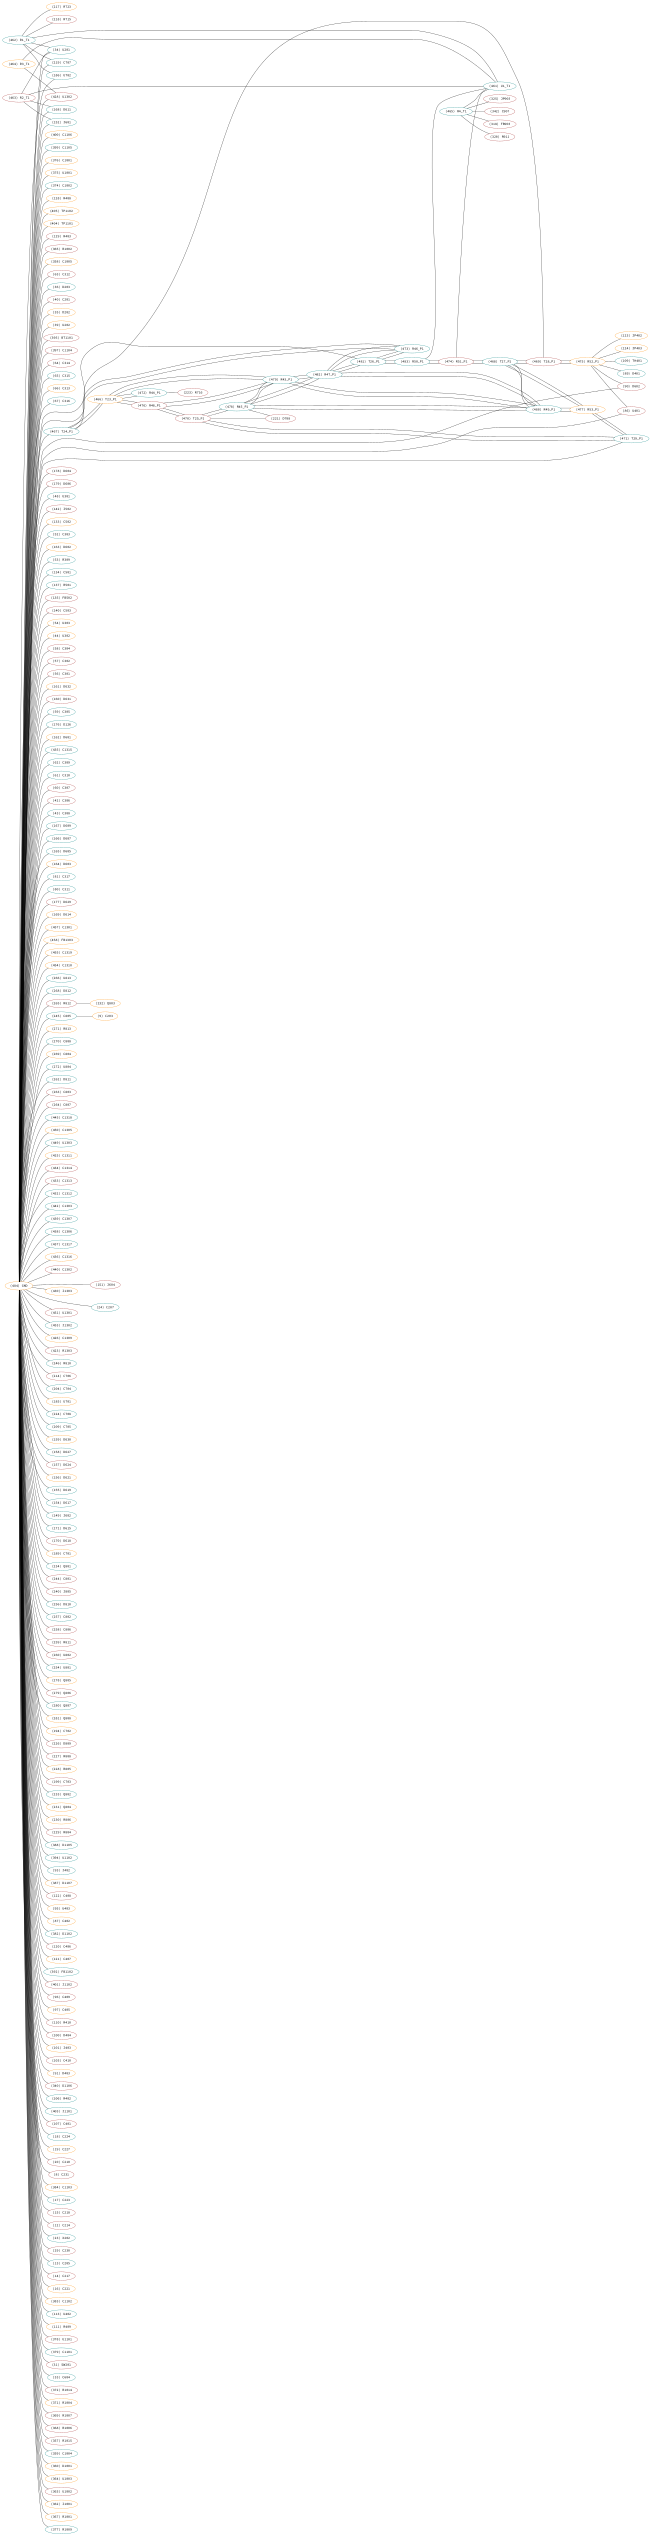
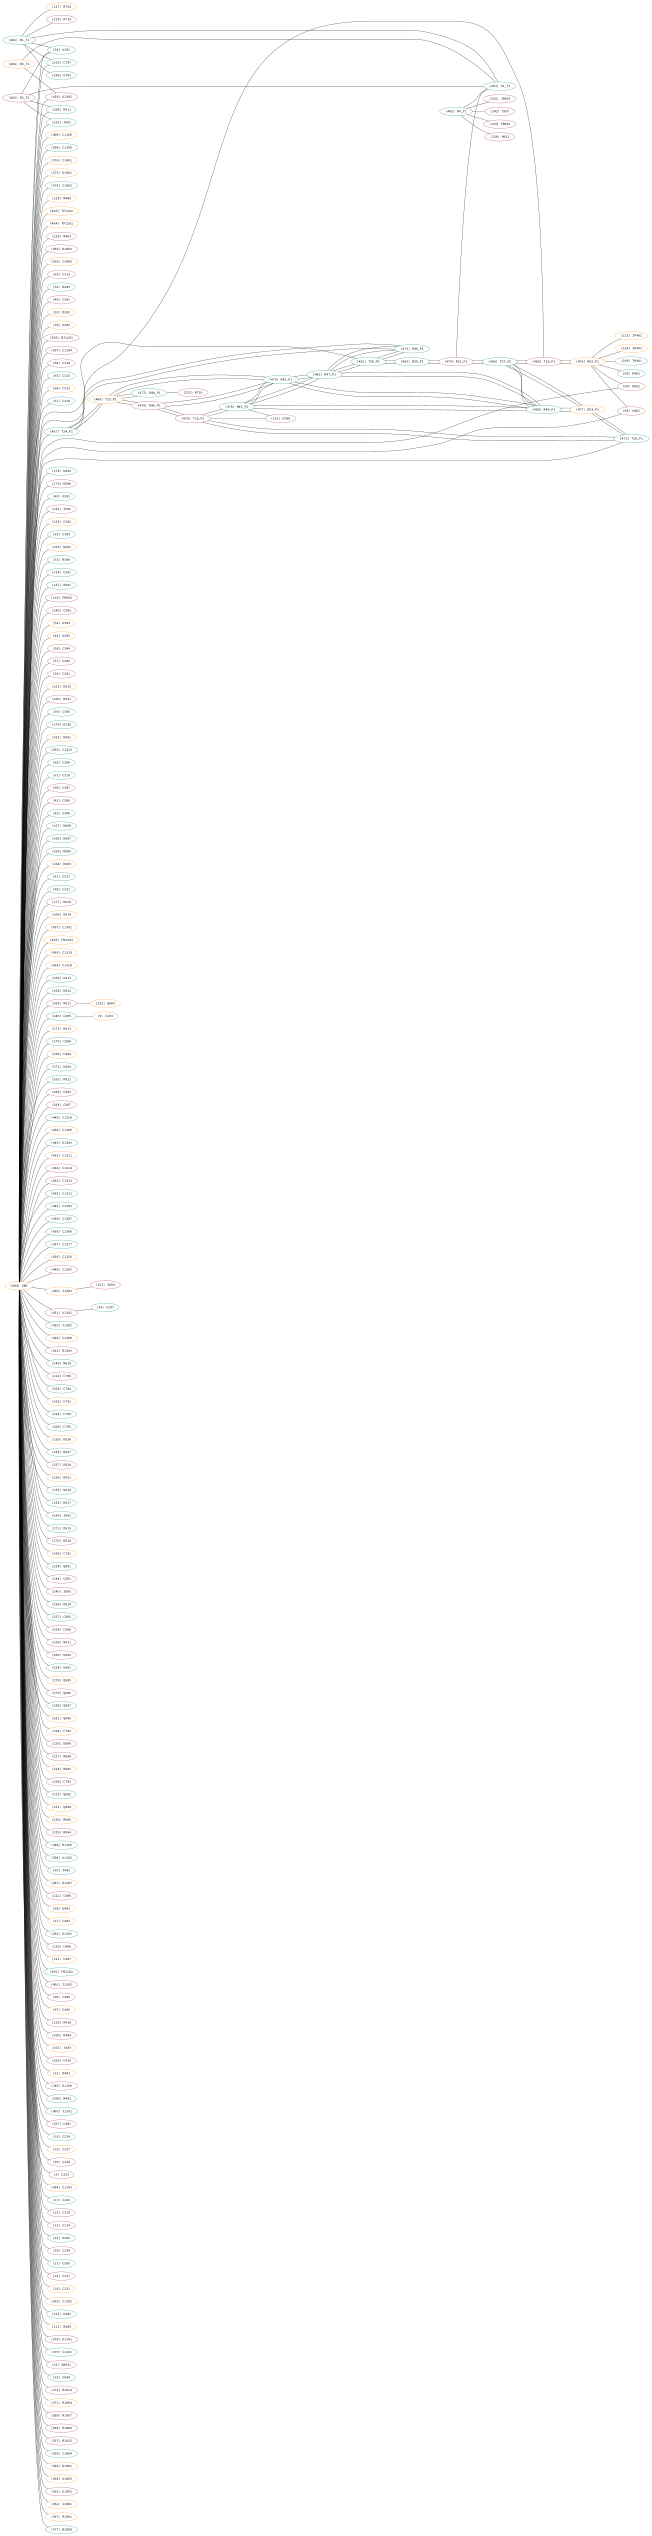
  graph {
    fontname="Source Code Pro"
    rankdir=LR
    node [color=teal fontname="Source Code Pro"]
    edge [fontname="Source Code Pro"]
    n1 [label="(462) R1_T1"]
    n2 [label="(186) U702"]
    n3 [label="(219) C707"]
    n4 [color=brown label="(218) R715"]
    n5 [color=darkorange label="(217) R723"]
    n6 [label="(34) U201"]
    n7 [label="(461) U1_T1"]
    n8 [color=brown label="(463) R2_T1"]
    n9 [label="(168) D611"]
    n10 [label="(152) J601"]
    n11 [color=darkorange label="(464) R3_T1"]
    n12 [color=brown label="(428) U1302"]
    n13 [label="(465) R4_T1"]
    n14 [color=brown label="(320) R911"]
    n15 [color=brown label="(325) JP903"]
    n16 [color=brown label="(342) C907"]
    n17 [color=brown label="(318) FB903"]
    n18 [color=darkorange label="(466) T23_P1"]
    n19 [color=brown label="(476) R48_P1"]
    n20 [label="(479) R43_P1"]
    n21 [label="(467) T24_P1"]
    n22 [label="(472) R44_P1"]
    n23 [color=brown label="(470) T25_P1"]
    n24 [label="(480) R49_P1"]
    n25 [label="(478) R45_P1"]
    n26 [label="(482) R47_P1"]
    n27 [label="(473) R46_P1"]
    n28 [color=brown label="(223) R716"]
    n29 [label="(471) T29_P1"]
    n30 [color=brown label="(221) D708"]
    n31 [label="(468) T27_P1"]
    n32 [color=darkorange label="(477) R53_P1"]
    n33 [label="(481) T26_P1"]
    n34 [label="(483) R50_P1"]
    n35 [color=brown label="(474) R51_P1"]
    n36 [color=brown label="(469) T28_P1"]
    n37 [color=darkorange label="(475) R52_P1"]
    n38 [label="(109) TH401"]
    n39 [color=brown label="(90) D602"]
    n40 [label="(89) D401"]
    n41 [color=brown label="(86) U401"]
    n42 [color=darkorange label="(123) JP402"]
    n43 [color=darkorange label="(124) JP403"]
    n44 [color=darkorange label="(484) GND"]
-   n45 [color=brown label="(178) D604"]
+   n45 [label="(178) D604"]
    n46 [color=brown label="(179) D606"]
    n47 [label="(48) U301"]
    n48 [color=brown label="(142) J502"]
    n49 [color=darkorange label="(133) C502"]
    n50 [label="(52) C303"]
    n51 [color=darkorange label="(163) D602"]
    n52 [label="(53) R309"]
    n53 [label="(134) C501"]
    n54 [label="(137) R501"]
    n55 [color=brown label="(135) FB502"]
    n56 [color=brown label="(140) C503"]
    n57 [color=darkorange label="(54) U303"]
    n58 [color=darkorange label="(44) U302"]
    n59 [color=brown label="(58) C304"]
    n60 [color=brown label="(57) C302"]
    n61 [color=brown label="(56) C301"]
    n62 [color=darkorange label="(161) D632"]
    n63 [color=brown label="(160) D631"]
    n64 [label="(59) C305"]
    n65 [label="(176) D126"]
    n66 [color=darkorange label="(162) D601"]
    n67 [label="(435) C1315"]
    n68 [label="(62) C309"]
    n69 [label="(61) C310"]
    n70 [color=brown label="(60) C307"]
    n71 [color=brown label="(42) C306"]
    n72 [label="(43) C308"]
    n73 [label="(167) D609"]
    n74 [label="(166) D607"]
    n75 [label="(165) D605"]
    n76 [color=darkorange label="(164) D603"]
    n77 [label="(81) C317"]
    n78 [label="(80) C311"]
    n79 [color=brown label="(177) D629"]
    n80 [color=darkorange label="(169) D614"]
    n81 [color=darkorange label="(457) C1301"]
    n82 [color=darkorange label="(458) FB1303"]
    n83 [color=darkorange label="(455) C1319"]
    n84 [color=darkorange label="(454) C1310"]
    n85 [label="(266) U813"]
    n86 [label="(268) D812"]
    n87 [color=brown label="(265) R812"]
    n88 [label="(245) C805"]
    n89 [color=darkorange label="(271) R813"]
    n90 [label="(270) C808"]
    n91 [color=darkorange label="(269) C804"]
    n92 [label="(272) U804"]
    n93 [label="(262) D811"]
    n94 [color=brown label="(263) C803"]
    n95 [color=brown label="(264) C807"]
    n96 [label="(445) C1318"]
    n97 [color=darkorange label="(450) C1305"]
    n98 [label="(449) U1303"]
    n99 [color=darkorange label="(425) C1311"]
    n100 [color=brown label="(434) C1314"]
    n101 [color=brown label="(433) C1313"]
    n102 [label="(432) C1312"]
    n103 [label="(442) C1303"]
    n104 [label="(439) C1307"]
    n105 [label="(438) C1306"]
    n106 [label="(437) C1317"]
    n107 [color=darkorange label="(436) C1316"]
    n108 [color=brown label="(440) C1302"]
    n109 [color=darkorange label="(430) J1303"]
    n110 [color=brown label="(451) U1301"]
    n111 [label="(453) J1302"]
    n112 [color=darkorange label="(426) C1309"]
    n113 [color=brown label="(423) R1303"]
    n114 [label="(246) R810"]
    n115 [color=brown label="(214) C706"]
    n116 [label="(204) C704"]
    n117 [color=darkorange label="(185) U701"]
    n118 [label="(224) C708"]
    n119 [label="(209) C705"]
    n120 [color=brown label="(151) J604"]
    n121 [color=darkorange label="(159) D630"]
    n122 [label="(158) D627"]
    n123 [color=brown label="(157) D624"]
    n124 [color=darkorange label="(156) D621"]
    n125 [label="(155) D619"]
    n126 [label="(154) D617"]
    n127 [label="(149) J602"]
    n128 [label="(171) D615"]
    n129 [color=brown label="(170) D618"]
    n130 [color=darkorange label="(189) C701"]
    n131 [label="(234) Q801"]
    n132 [color=brown label="(244) C801"]
    n133 [color=brown label="(240) J805"]
    n134 [label="(256) D810"]
    n135 [label="(257) C802"]
    n136 [color=brown label="(258) C806"]
    n137 [color=brown label="(259) R811"]
    n138 [color=brown label="(260) U802"]
    n139 [label="(254) U801"]
    n140 [color=darkorange label="(278) Q805"]
    n141 [color=brown label="(279) Q806"]
    n142 [label="(280) Q807"]
    n143 [color=darkorange label="(281) Q808"]
    n144 [color=darkorange label="(194) C702"]
    n145 [color=brown label="(226) D809"]
    n146 [color=brown label="(227) R808"]
    n147 [color=darkorange label="(228) R805"]
    n148 [color=brown label="(199) C703"]
    n149 [label="(233) Q802"]
    n150 [color=darkorange label="(231) Q804"]
    n151 [color=darkorange label="(230) R806"]
    n152 [color=brown label="(229) R804"]
    n153 [label="(388) D1105"]
    n154 [label="(394) U1102"]
    n155 [label="(93) J402"]
    n156 [color=darkorange label="(387) D1107"]
    n157 [color=brown label="(122) C408"]
    n158 [color=darkorange label="(95) U403"]
    n159 [color=darkorange label="(87) C402"]
    n160 [label="(382) D1102"]
    n161 [color=brown label="(120) C406"]
    n162 [color=darkorange label="(121) C407"]
    n163 [label="(392) FB1102"]
    n164 [color=brown label="(401) J1102"]
    n165 [color=brown label="(96) C409"]
    n166 [color=darkorange label="(97) C405"]
    n167 [color=brown label="(110) R410"]
    n168 [color=brown label="(100) D404"]
    n169 [color=darkorange label="(101) J403"]
    n170 [color=brown label="(103) C410"]
    n171 [color=darkorange label="(91) D403"]
    n172 [color=brown label="(340) D1106"]
    n173 [label="(106) R402"]
    n174 [label="(403) J1101"]
    n175 [color=brown label="(107) C401"]
    n176 [label="(18) C224"]
    n177 [color=darkorange label="(19) C227"]
    n178 [color=brown label="(20) C210"]
    n179 [color=brown label="(8) C231"]
    n180 [color=darkorange label="(384) C1103"]
    n181 [label="(17) C223"]
    n182 [color=brown label="(15) C218"]
    n183 [color=brown label="(12) C214"]
    n184 [label="(23) X202"]
    n185 [label="(24) C207"]
    n186 [color=brown label="(29) C230"]
    n187 [label="(13) C205"]
    n188 [color=brown label="(14) C217"]
    n189 [color=darkorange label="(16) C221"]
    n190 [color=darkorange label="(383) C1102"]
    n191 [label="(113) U402"]
    n192 [color=darkorange label="(111) R409"]
    n193 [color=brown label="(378) U1101"]
    n194 [label="(379) C1101"]
    n195 [color=brown label="(31) SW201"]
    n196 [label="(33) C604"]
    n197 [color=brown label="(372) R1014"]
    n198 [color=darkorange label="(371) R1004"]
    n199 [color=brown label="(369) R1007"]
    n200 [color=brown label="(368) R1006"]
    n201 [color=brown label="(357) R1015"]
    n202 [label="(359) C1004"]
    n203 [color=darkorange label="(360) D1001"]
    n204 [color=darkorange label="(364) U1003"]
    n205 [color=brown label="(363) U1002"]
    n206 [color=darkorange label="(362) J1001"]
    n207 [color=darkorange label="(367) R1001"]
    n208 [label="(377) R1009"]
    n209 [color=darkorange label="(400) C1106"]
    n210 [label="(399) C1105"]
    n211 [color=darkorange label="(376) C1001"]
    n212 [color=darkorange label="(375) U1001"]
    n213 [label="(374) C1002"]
    n214 [color=darkorange label="(128) R408"]
    n215 [color=darkorange label="(405) TP1102"]
    n216 [color=darkorange label="(404) TP1101"]
    n217 [color=brown label="(129) R403"]
    n218 [color=brown label="(365) R1002"]
    n219 [color=darkorange label="(358) C1005"]
    n220 [color=brown label="(63) C312"]
    n221 [label="(36) D203"]
    n222 [color=brown label="(40) C201"]
    n223 [color=darkorange label="(35) D202"]
    n224 [color=darkorange label="(39) U202"]
    n225 [color=brown label="(395) BT1101"]
    n226 [color=brown label="(397) C1104"]
    n227 [color=brown label="(64) C314"]
    n228 [label="(65) C315"]
    n229 [color=darkorange label="(66) C313"]
    n230 [label="(67) C316"]
    n231 [color=darkorange label="(232) Q803"]
    n232 [color=darkorange label="(9) C203"]
    n1 -- n2
    n1 -- n3
    n1 -- n4
    n1 -- n5
    n1 -- n6
    n1 -- n7
    n8 -- n6
    n8 -- n7
    n8 -- n9
    n8 -- n10
    n11 -- n7
    n11 -- n12
    n13 -- n7
    n13 -- n14
    n13 -- n15
    n13 -- n16
    n13 -- n17
    n18 -- n19
    n18 -- n20
    n18 -- n21
    n18 -- n22
    n19 -- n18
    n19 -- n20
    n19 -- n23
    n20 -- n18
    n20 -- n19
    n20 -- n24
    n20 -- n25
    n20 -- n26
    n21 -- n18
    n21 -- n27
    n22 -- n18
    n22 -- n28
    n23 -- n19
    n23 -- n25
    n23 -- n29
    n23 -- n30
    n24 -- n20
    n24 -- n25
    n24 -- n26
    n24 -- n31
    n24 -- n32
    n25 -- n20
    n25 -- n23
    n25 -- n24
    n25 -- n26
    n25 -- n30
    n26 -- n20
    n26 -- n24
    n26 -- n25
    n26 -- n27
    n26 -- n33
    n27 -- n21
    n27 -- n26
    n27 -- n33
    n29 -- n23
    n29 -- n32
    n31 -- n24
    n31 -- n32
    n31 -- n35
    n31 -- n36
    n32 -- n24
    n32 -- n29
    n32 -- n31
    n33 -- n26
    n33 -- n27
    n33 -- n34
-   n34 -- n7
    n34 -- n33
    n34 -- n35
    n35 -- n7
    n35 -- n31
    n35 -- n34
    n36 -- n31
    n36 -- n37
    n37 -- n36
    n37 -- n38
    n37 -- n39
    n37 -- n40
    n37 -- n41
    n37 -- n42
    n37 -- n43
-   n44 -- n2
    n44 -- n3
    n44 -- n6
    n44 -- n9
    n44 -- n10
    n44 -- n12
    n44 -- n21
    n44 -- n29
    n44 -- n33
    n44 -- n36
    n44 -- n39
    n44 -- n41
    n44 -- n45
    n44 -- n46
    n44 -- n47
    n44 -- n48
    n44 -- n49
    n44 -- n50
    n44 -- n51
    n44 -- n52
    n44 -- n53
    n44 -- n54
    n44 -- n55
    n44 -- n56
    n44 -- n57
    n44 -- n58
    n44 -- n59
    n44 -- n60
    n44 -- n61
    n44 -- n62
    n44 -- n63
    n44 -- n64
    n44 -- n65
    n44 -- n66
    n44 -- n67
    n44 -- n68
    n44 -- n69
    n44 -- n70
    n44 -- n71
    n44 -- n72
    n44 -- n73
    n44 -- n74
    n44 -- n75
    n44 -- n76
    n44 -- n77
    n44 -- n78
    n44 -- n79
    n44 -- n80
    n44 -- n81
    n44 -- n82
    n44 -- n83
    n44 -- n84
    n44 -- n85
    n44 -- n86
    n44 -- n87
    n44 -- n88
    n44 -- n89
    n44 -- n90
    n44 -- n91
    n44 -- n92
    n44 -- n93
    n44 -- n94
    n44 -- n95
    n44 -- n96
    n44 -- n97
    n44 -- n98
    n44 -- n99
    n44 -- n100
    n44 -- n101
    n44 -- n102
    n44 -- n103
    n44 -- n104
    n44 -- n105
    n44 -- n106
    n44 -- n107
    n44 -- n108
    n44 -- n109
    n44 -- n110
    n44 -- n111
    n44 -- n112
    n44 -- n113
    n44 -- n114
    n44 -- n115
    n44 -- n116
    n44 -- n117
    n44 -- n118
    n44 -- n119
-   n44 -- n120
+   n109 -- n120
    n44 -- n121
    n44 -- n122
    n44 -- n123
    n44 -- n124
    n44 -- n125
    n44 -- n126
    n44 -- n127
    n44 -- n128
    n44 -- n129
    n44 -- n130
    n44 -- n131
    n44 -- n132
    n44 -- n133
    n44 -- n134
    n44 -- n135
    n44 -- n136
    n44 -- n137
    n44 -- n138
    n44 -- n139
    n44 -- n140
    n44 -- n141
    n44 -- n142
    n44 -- n143
    n44 -- n144
    n44 -- n145
    n44 -- n146
    n44 -- n147
    n44 -- n148
    n44 -- n149
    n44 -- n150
    n44 -- n151
    n44 -- n152
    n44 -- n153
    n44 -- n154
    n44 -- n155
    n44 -- n156
    n44 -- n157
    n44 -- n158
    n44 -- n159
    n44 -- n160
    n44 -- n161
    n44 -- n162
    n44 -- n163
    n44 -- n164
    n44 -- n165
    n44 -- n166
    n44 -- n167
    n44 -- n168
    n44 -- n169
    n44 -- n170
    n44 -- n171
    n44 -- n172
    n44 -- n173
    n44 -- n174
    n44 -- n175
    n44 -- n176
    n44 -- n177
    n44 -- n178
    n44 -- n179
    n44 -- n180
    n44 -- n181
    n44 -- n182
    n44 -- n183
    n44 -- n184
-   n44 -- n185
+   n110 -- n185
    n44 -- n186
    n44 -- n187
    n44 -- n188
    n44 -- n189
    n44 -- n190
    n44 -- n191
    n44 -- n192
    n44 -- n193
    n44 -- n194
    n44 -- n195
    n44 -- n196
    n44 -- n197
    n44 -- n198
    n44 -- n199
    n44 -- n200
    n44 -- n201
    n44 -- n202
    n44 -- n203
    n44 -- n204
    n44 -- n205
    n44 -- n206
    n44 -- n207
    n44 -- n208
    n44 -- n209
    n44 -- n210
    n44 -- n211
    n44 -- n212
    n44 -- n213
    n44 -- n214
    n44 -- n215
    n44 -- n216
    n44 -- n217
    n44 -- n218
    n44 -- n219
    n44 -- n220
    n44 -- n221
    n44 -- n222
    n44 -- n223
    n44 -- n224
    n44 -- n225
    n44 -- n226
    n44 -- n227
    n44 -- n228
    n44 -- n229
    n44 -- n230
    n87 -- n231
    n88 -- n232
  }
